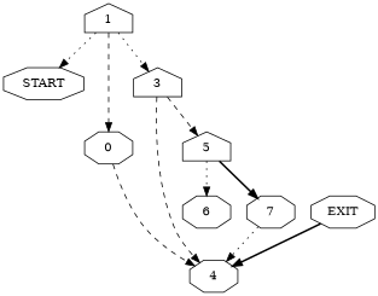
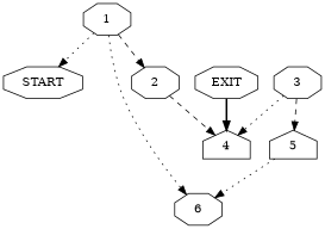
  digraph {
    node [shape=octagon]
    edge [style=dotted]
    n1 [label=START]
-   1 [shape=house]
-   2 [label=0]
-   3 [shape=house]
+   1
+   2
+   3
    n5 [label=EXIT]
-   4
+   4 [shape=house]
    5 [shape=house]
    6
-   7
    1 -> n1
    1 -> 2 [style=dashed]
-   1 -> 3
+   1 -> 6
    2 -> 4 [style=dashed]
-   3 -> 4 [style=dashed]
+   3 -> 4
    3 -> 5 [style=dashed]
    n5 -> 4 [style=bold]
    5 -> 6
-   5 -> 7 [style=bold]
-   7 -> 4
  }
